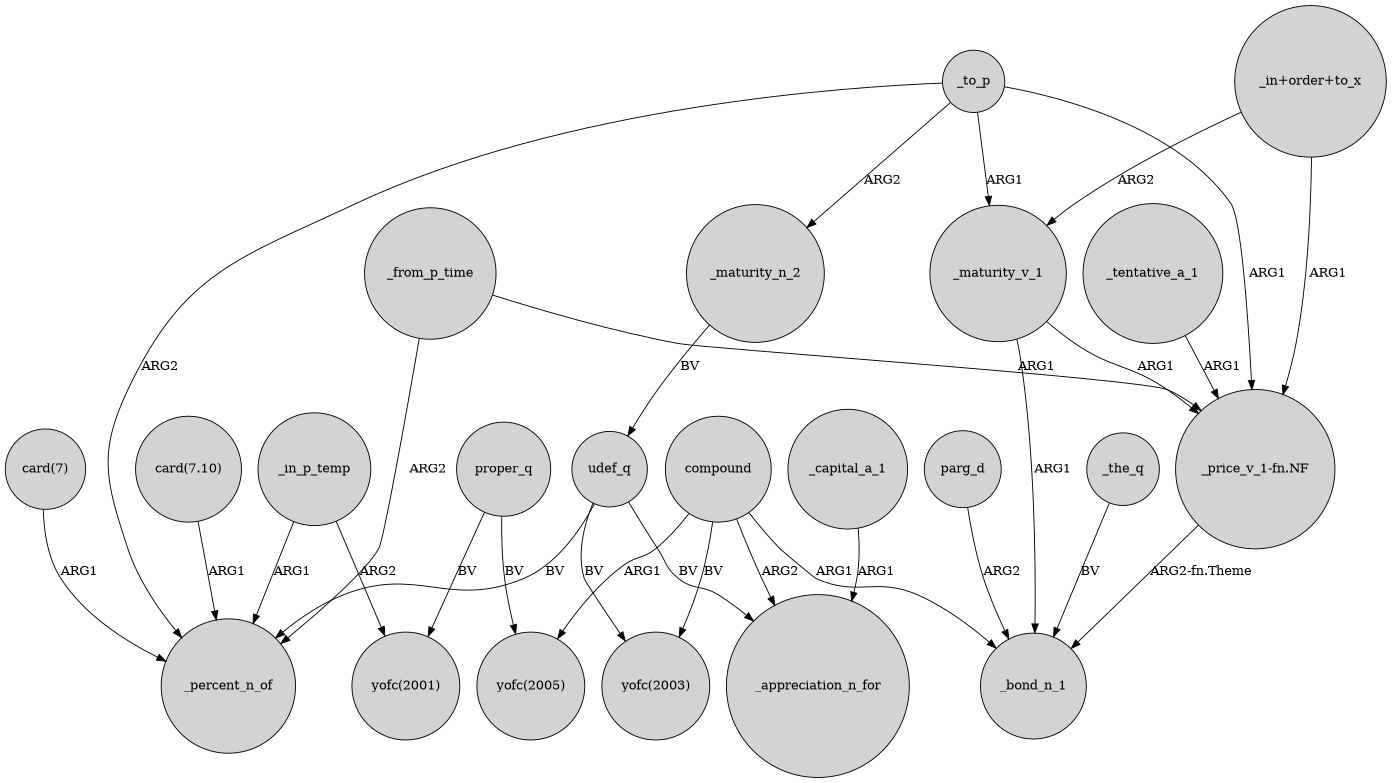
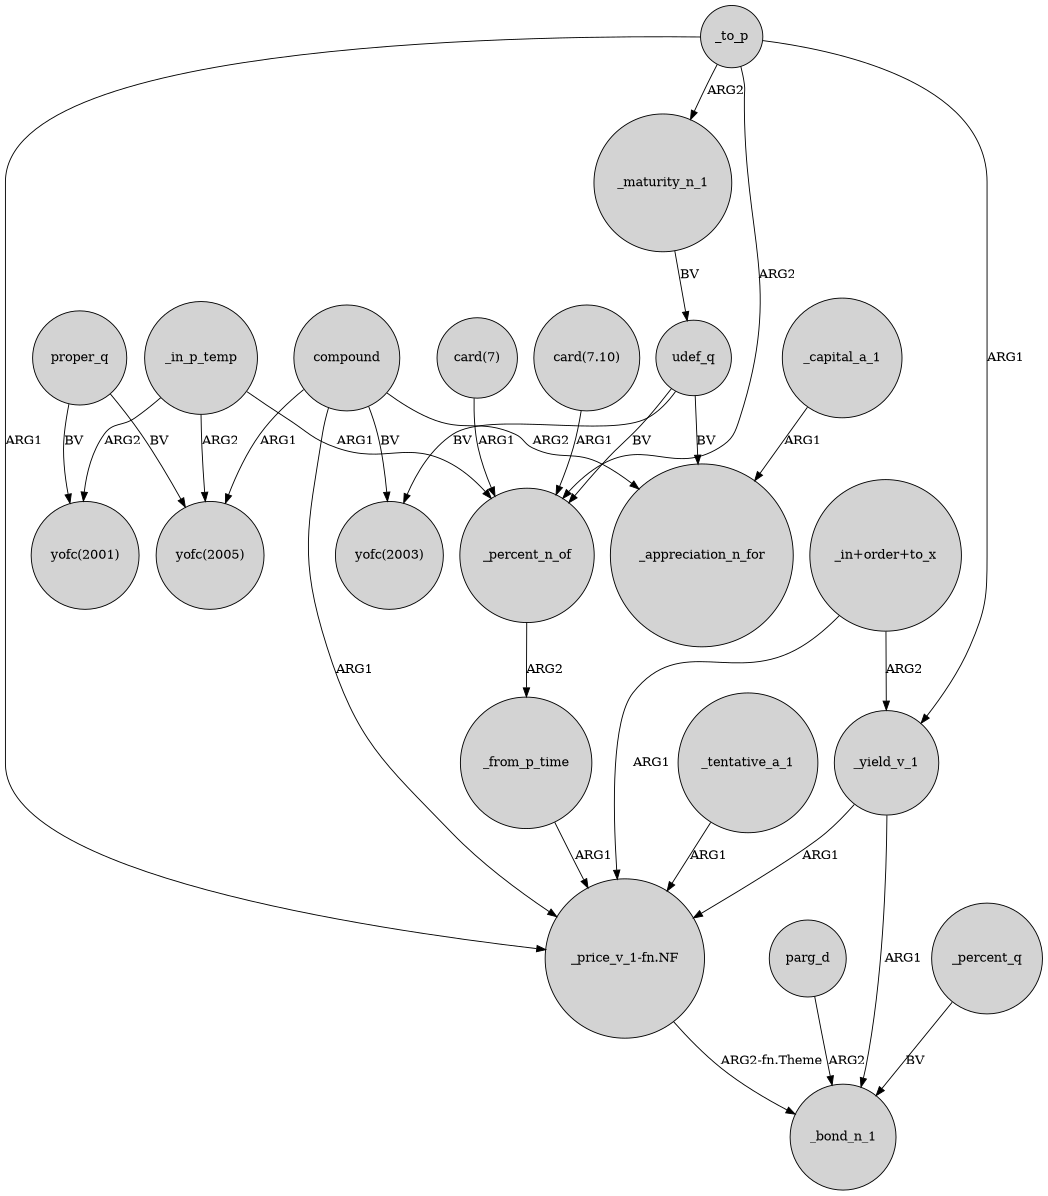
  digraph {
    node [shape=circle style=filled]
    _in_p_temp
    "yofc(2005)"
    _percent_n_of
    "yofc(2001)"
    parg_d
    _bond_n_1
    "_price_v_1-fn.NF"
    compound
    _appreciation_n_for
    "yofc(2003)"
    _from_p_time
    "card(7)"
    _to_p
-   _yield_v_1 [label=_maturity_v_1]
-   _maturity_n_1 [label=_maturity_n_2]
+   _yield_v_1
+   _maturity_n_1
    udef_q
    _capital_a_1
    "card(7.10)"
    "_in+order+to_x"
-   _the_q
+   _the_q [label=_percent_q]
    proper_q
    _tentative_a_1
+   _in_p_temp -> "yofc(2005)" [label=ARG2]
    _in_p_temp -> _percent_n_of [label=ARG1]
    _in_p_temp -> "yofc(2001)" [label=ARG2]
    parg_d -> _bond_n_1 [label=ARG2]
    "_price_v_1-fn.NF" -> _bond_n_1 [label="ARG2-fn.Theme"]
    compound -> "yofc(2005)" [label=ARG1]
-   compound -> _bond_n_1 [label=ARG1]
+   compound -> "_price_v_1-fn.NF" [label=ARG1]
    compound -> _appreciation_n_for [label=ARG2]
    compound -> "yofc(2003)" [label=BV]
-   _from_p_time -> _percent_n_of [label=ARG2]
+   _percent_n_of -> _from_p_time [label=ARG2]
    _from_p_time -> "_price_v_1-fn.NF" [label=ARG1]
    "card(7)" -> _percent_n_of [label=ARG1]
    _to_p -> _percent_n_of [label=ARG2]
    _to_p -> "_price_v_1-fn.NF" [label=ARG1]
    _to_p -> _yield_v_1 [label=ARG1]
    _to_p -> _maturity_n_1 [label=ARG2]
    _yield_v_1 -> _bond_n_1 [label=ARG1]
    _yield_v_1 -> "_price_v_1-fn.NF" [label=ARG1]
    _maturity_n_1 -> udef_q [label=BV]
    udef_q -> _percent_n_of [label=BV]
    udef_q -> _appreciation_n_for [label=BV]
    udef_q -> "yofc(2003)" [label=BV]
    _capital_a_1 -> _appreciation_n_for [label=ARG1]
    "card(7.10)" -> _percent_n_of [label=ARG1]
    "_in+order+to_x" -> "_price_v_1-fn.NF" [label=ARG1]
    "_in+order+to_x" -> _yield_v_1 [label=ARG2]
    _the_q -> _bond_n_1 [label=BV]
    proper_q -> "yofc(2005)" [label=BV]
    proper_q -> "yofc(2001)" [label=BV]
    _tentative_a_1 -> "_price_v_1-fn.NF" [label=ARG1]
  }
